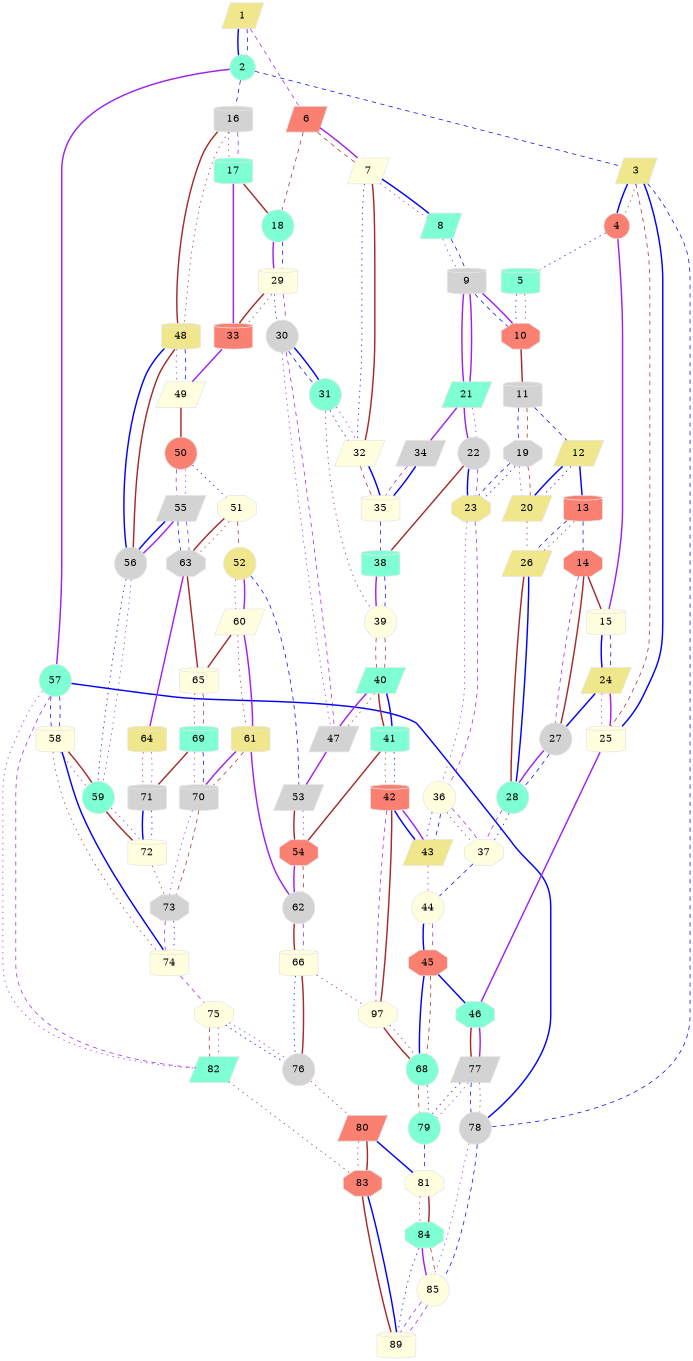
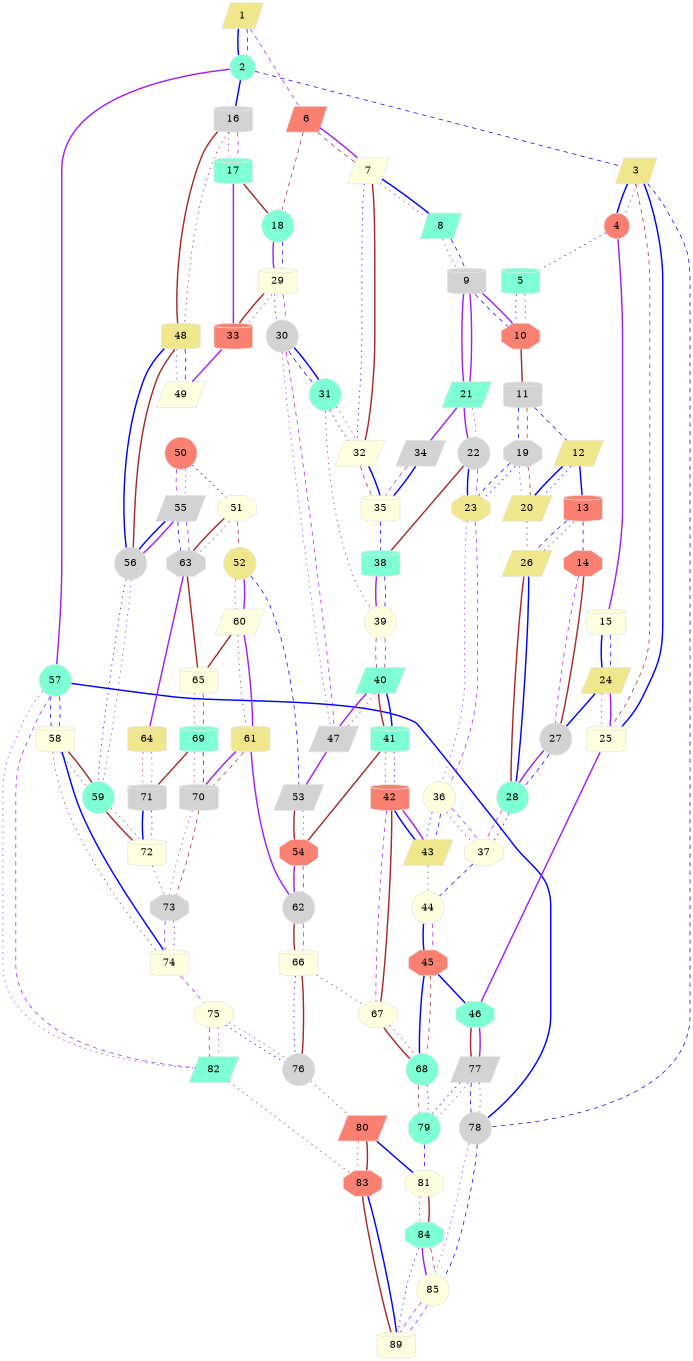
  graph {
    node [color=gray90 fillcolor=lightyellow shape=cylinder style=filled]
    edge [color=blue style=bold]
    1 [fillcolor=khaki shape=parallelogram]
    2 [fillcolor=aquamarine shape=circle]
    6 [fillcolor=salmon shape=parallelogram]
    3 [fillcolor=khaki shape=parallelogram]
    16 [fillcolor=lightgrey]
    57 [fillcolor=aquamarine shape=circle]
    7 [shape=parallelogram]
    18 [fillcolor=aquamarine shape=circle]
    4 [fillcolor=salmon shape=circle]
    25
    78 [fillcolor=lightgrey shape=circle]
    17 [fillcolor=aquamarine]
    48 [fillcolor=khaki]
    58
    82 [fillcolor=aquamarine shape=parallelogram]
    5 [fillcolor=aquamarine]
    15
    46 [fillcolor=aquamarine shape=octagon]
    85 [shape=circle]
    10 [fillcolor=salmon shape=octagon]
    24 [fillcolor=khaki shape=parallelogram]
    11 [fillcolor=lightgrey]
    8 [fillcolor=aquamarine shape=parallelogram]
    32 [shape=parallelogram]
    29
    9 [fillcolor=lightgrey]
    35
    21 [fillcolor=aquamarine shape=parallelogram]
    22 [fillcolor=lightgrey shape=circle]
    34 [fillcolor=lightgrey shape=parallelogram]
    12 [fillcolor=khaki shape=parallelogram]
    19 [fillcolor=lightgrey shape=octagon]
    13 [fillcolor=salmon]
    20 [fillcolor=khaki shape=parallelogram]
    23 [fillcolor=khaki shape=octagon]
    14 [fillcolor=salmon shape=octagon]
    26 [fillcolor=khaki shape=parallelogram]
    27 [fillcolor=lightgrey shape=circle]
    28 [fillcolor=aquamarine shape=circle]
    33 [fillcolor=salmon]
    49 [shape=parallelogram]
    56 [fillcolor=lightgrey shape=circle]
    30 [fillcolor=lightgrey shape=circle]
    36 [shape=circle]
    38 [fillcolor=aquamarine]
    39 [shape=circle]
    37 [shape=octagon]
    43 [fillcolor=khaki shape=parallelogram]
    77 [fillcolor=lightgrey shape=parallelogram]
    44 [shape=circle]
    31 [fillcolor=aquamarine shape=circle]
    47 [fillcolor=lightgrey shape=parallelogram]
    53 [fillcolor=lightgrey shape=parallelogram]
    40 [fillcolor=aquamarine shape=parallelogram]
    50 [fillcolor=salmon shape=circle]
    45 [fillcolor=salmon shape=octagon]
    41 [fillcolor=aquamarine]
    42 [fillcolor=salmon]
    54 [fillcolor=salmon shape=octagon]
-   67 [shape=octagon label=97]
+   67 [shape=octagon]
    62 [fillcolor=lightgrey shape=circle]
    68 [fillcolor=aquamarine shape=circle]
    79 [fillcolor=aquamarine shape=circle]
    59 [fillcolor=aquamarine shape=circle]
    51 [shape=octagon]
    55 [fillcolor=lightgrey shape=parallelogram]
    52 [fillcolor=khaki shape=circle]
    63 [fillcolor=lightgrey shape=octagon]
    60 [shape=parallelogram]
    65
    64 [fillcolor=khaki]
    61 [fillcolor=khaki]
    66
    72
    74
    83 [fillcolor=salmon shape=octagon]
    75 [shape=octagon]
    73 [fillcolor=lightgrey shape=octagon]
    70 [fillcolor=lightgrey]
    69 [fillcolor=aquamarine]
    76 [fillcolor=lightgrey shape=circle]
    71 [fillcolor=lightgrey]
    80 [fillcolor=salmon shape=parallelogram]
    81 [shape=octagon]
    n85 [label=89]
    84 [fillcolor=aquamarine shape=octagon]
    1 -- 2
    1 -- 2 [style=dashed]
    1 -- 6 [color=purple style=dashed]
    2 -- 3 [style=dashed]
-   2 -- 16 [style=dashed]
+   2 -- 16
    2 -- 57 [color=purple]
    6 -- 7 [color=brown style=dashed]
    6 -- 7 [color=purple]
    6 -- 18 [color=brown style=dashed]
    3 -- 4
    3 -- 4 [color=brown style=dotted]
    3 -- 25 [color=brown style=dashed]
    3 -- 25
    3 -- 78 [style=dashed]
    16 -- 17 [color=purple style=dotted]
    16 -- 17 [color=purple style=dashed]
    16 -- 48 [color=brown]
    16 -- 48 [color=brown style=dotted]
    57 -- 78
    57 -- 58 [style=dashed]
    57 -- 58 [style=dashed]
    57 -- 82 [color=purple style=dotted]
    57 -- 82 [color=purple style=dashed]
    7 -- 8 [color=purple style=dotted]
    7 -- 8
    7 -- 32 [style=dotted]
    7 -- 32 [color=brown]
    18 -- 29 [color=purple]
    18 -- 29 [style=dashed]
    4 -- 5 [style=dotted]
    4 -- 15 [color=purple]
    25 -- 46 [color=purple]
    78 -- 85 [color=purple style=dotted]
    78 -- 85 [style=dashed]
    17 -- 18 [color=brown]
    17 -- 33 [color=purple]
    48 -- 49 [color=purple style=dotted]
    48 -- 49 [style=dashed]
    48 -- 56
    48 -- 56 [color=brown]
    58 -- 59 [color=purple style=dotted]
    58 -- 59 [color=brown]
    58 -- 74 [color=brown style=dotted]
    58 -- 74
    82 -- 83 [color=brown style=dotted]
    5 -- 10 [style=dotted]
    5 -- 10 [color=brown style=dotted]
    15 -- 24
    15 -- 24 [style=dashed]
    46 -- 77 [color=brown]
    46 -- 77 [color=purple]
    85 -- n85 [color=purple style=dashed]
    85 -- n85 [color=purple style=dashed]
    10 -- 11 [color=brown]
    24 -- 25 [color=purple style=dotted]
    24 -- 25 [color=purple]
    24 -- 27
    11 -- 12 [style=dashed]
    11 -- 19 [style=dashed]
    11 -- 19 [color=brown style=dashed]
    8 -- 9 [color=purple style=dotted]
    8 -- 9 [style=dashed]
    32 -- 35 [color=brown style=dashed]
    32 -- 35
    29 -- 33 [color=brown]
    29 -- 33 [color=brown style=dotted]
    29 -- 30 [style=dotted]
    29 -- 30 [color=purple style=dashed]
    9 -- 10 [style=dashed]
    9 -- 10 [color=purple]
    9 -- 21 [color=purple]
    9 -- 21 [color=purple]
    35 -- 38 [style=dashed]
    21 -- 22 [color=purple]
    21 -- 22 [color=purple style=dotted]
    21 -- 34 [color=purple]
    22 -- 23
    22 -- 23 [color=purple style=dashed]
    22 -- 38 [color=brown]
    34 -- 35 [color=purple style=dashed]
    34 -- 35
    12 -- 13
    12 -- 20
    12 -- 20 [style=dotted]
    19 -- 20 [color=purple style=dotted]
    19 -- 20 [color=brown style=dashed]
    19 -- 23 [style=dashed]
    19 -- 23 [style=dotted]
    13 -- 14 [style=dashed]
    13 -- 26 [style=dashed]
    13 -- 26 [color=brown style=dotted]
    20 -- 26 [color=brown style=dotted]
    23 -- 36 [color=purple style=dotted]
    23 -- 36 [color=purple style=dashed]
-   14 -- 15 [color=brown]
    14 -- 27 [color=purple style=dashed]
    14 -- 27 [color=brown]
    26 -- 28 [color=brown]
    26 -- 28
    27 -- 28 [color=purple]
    27 -- 28 [style=dashed]
    28 -- 37 [color=purple style=dashed]
    28 -- 37 [style=dotted]
    33 -- 49 [color=purple]
-   49 -- 50 [color=brown]
    56 -- 59 [style=dotted]
    56 -- 59 [color=purple style=dotted]
    30 -- 31 [style=dashed]
    30 -- 31
    30 -- 47 [color=purple style=dotted]
    30 -- 47 [color=purple style=dashed]
    36 -- 37 [color=brown style=dotted]
    36 -- 37 [color=purple style=dashed]
    36 -- 43 [style=dotted]
    36 -- 43 [style=dashed]
    38 -- 39 [color=purple]
    38 -- 39 [style=dashed]
    39 -- 40 [color=brown style=dashed]
    39 -- 40 [color=brown style=dashed]
    37 -- 44 [style=dashed]
    43 -- 44 [color=brown style=dotted]
    77 -- 78 [style=dashed]
    77 -- 78 [color=brown style=dotted]
    77 -- 79 [style=dotted]
    77 -- 79 [color=purple style=dotted]
    44 -- 45
    44 -- 45 [color=purple style=dashed]
    31 -- 32 [style=dotted]
    31 -- 32 [color=purple style=dotted]
    31 -- 39 [color=brown style=dotted]
    47 -- 53 [color=purple]
    53 -- 54 [color=brown]
    53 -- 54 [color=purple style=dotted]
    40 -- 47 [color=purple]
    40 -- 47 [color=brown style=dotted]
    40 -- 41 [color=brown]
    40 -- 41
    50 -- 51 [style=dotted]
    50 -- 55 [color=purple style=dashed]
    50 -- 55 [color=purple style=dotted]
    45 -- 46
    45 -- 68
    45 -- 68 [color=brown style=dashed]
    41 -- 42 [color=brown style=dotted]
    41 -- 42 [style=dotted]
    41 -- 54 [color=brown]
    42 -- 43
    42 -- 43 [color=purple]
    42 -- 67 [color=purple style=dashed]
    42 -- 67 [color=brown]
    54 -- 62 [color=purple]
    54 -- 62 [color=brown style=dashed]
    67 -- 68 [color=brown]
    67 -- 68 [color=brown style=dotted]
    62 -- 66 [color=brown]
    62 -- 66 [color=purple style=dashed]
    68 -- 79 [color=brown style=dashed]
    68 -- 79 [style=dotted]
    79 -- 81 [style=dashed]
    59 -- 72 [color=brown]
    59 -- 72 [color=purple style=dotted]
    51 -- 52 [color=brown style=dashed]
    51 -- 63 [color=brown]
    51 -- 63 [color=brown style=dotted]
    55 -- 56
    55 -- 56 [color=purple]
    55 -- 63 [style=dashed]
    55 -- 63 [color=purple style=dashed]
    52 -- 53 [style=dashed]
    52 -- 60 [color=purple style=dotted]
    52 -- 60 [color=purple]
    63 -- 65 [color=brown]
    63 -- 64 [color=purple]
    60 -- 65 [color=brown]
    60 -- 61 [color=brown style=dotted]
    60 -- 61 [color=purple]
    65 -- 69 [color=brown style=dotted]
    65 -- 69 [color=brown style=dashed]
    64 -- 71 [color=brown style=dotted]
    64 -- 71 [color=purple style=dotted]
    61 -- 62 [color=purple]
    61 -- 70 [color=purple]
    61 -- 70 [color=brown style=dashed]
    66 -- 67 [color=brown style=dotted]
    66 -- 76 [style=dotted]
    66 -- 76 [color=brown]
    72 -- 73 [color=brown style=dotted]
    74 -- 75 [color=purple style=dashed]
    83 -- n85 [color=brown]
    83 -- n85
    75 -- 82 [color=brown style=dashed]
    75 -- 82 [color=purple style=dotted]
    75 -- 76 [style=dotted]
    75 -- 76 [color=purple style=dotted]
    73 -- 74 [color=purple style=dashed]
    73 -- 74 [style=dotted]
    70 -- 73 [color=purple style=dotted]
    70 -- 73 [color=brown style=dashed]
    69 -- 70 [color=purple style=dotted]
    69 -- 70 [style=dashed]
    69 -- 71 [color=brown]
    76 -- 80 [color=brown style=dotted]
    71 -- 72
    71 -- 72 [style=dotted]
    80 -- 83 [color=brown style=dotted]
    80 -- 83 [color=brown]
    80 -- 81
    81 -- 84 [color=brown style=dotted]
    81 -- 84 [color=brown]
    84 -- 85 [color=purple]
    84 -- 85 [color=brown style=dashed]
    84 -- n85 [style=dotted]
  }
